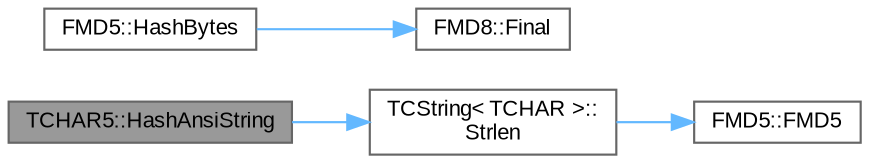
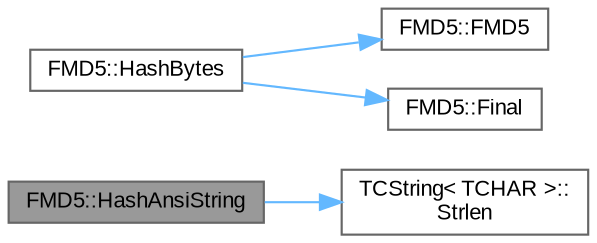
  digraph {
    fontname="Liberation Sans"
    rankdir=LR
    node [color=grey40 fillcolor=white fontname="Liberation Sans" fontsize=10 shape=box style=filled]
    edge [color=steelblue1 fontname="Liberation Sans" fontsize=10 labelfontname=Helvetica labelfontsize=10 style=solid]
-   n1 [color=gray40 fillcolor=grey60 fontcolor=black height=0.2 label="TCHAR5::HashAnsiString" width=0.4]
+   n1 [color=gray40 fillcolor=grey60 fontcolor=black height=0.2 label="FMD5::HashAnsiString" width=0.4]
    n2 [height=0.2 label="TCString\< TCHAR \>::\lStrlen" width=0.4]
    n3 [height=0.2 label="FMD5::HashBytes" width=0.4]
    n4 [height=0.2 label="FMD5::FMD5" width=0.4]
-   n5 [height=0.2 label="FMD8::Final" width=0.4]
+   n5 [height=0.2 label="FMD5::Final" width=0.4]
    n1 -> n2
-   n2 -> n4
+   n3 -> n4
    n3 -> n5
  }
